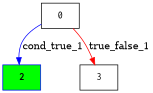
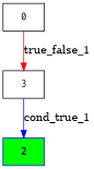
  digraph {
    node [color=black fontname=Courier shape=record]
    2 [color=blue fillcolor=green fontcolor=black fontname="Courier-Bold" height=.5 style=filled]
    0 [height=.5]
    3 [height=.5]
-   0 -> 2 [color=blue label=cond_true_1]
+   3 -> 2 [color=blue label=cond_true_1]
    0 -> 3 [color=red label=true_false_1]
  }
